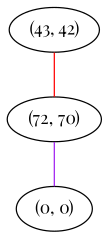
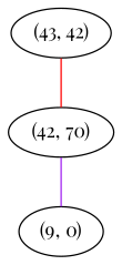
  graph {
    fontname="Playfair Display"
    node [fontname="Playfair Display"]
    edge [fontname="Playfair Display"]
    "(43, 42)"
-   "(42, 70)" [label="(72, 70)"]
-   "(0, 0)"
+   "(42, 70)"
+   "(0, 0)" [label="(9, 0)"]
    "(43, 42)" -- "(42, 70)" [color=red weight=1]
    "(42, 70)" -- "(0, 0)" [color=purple weight=4]
  }
